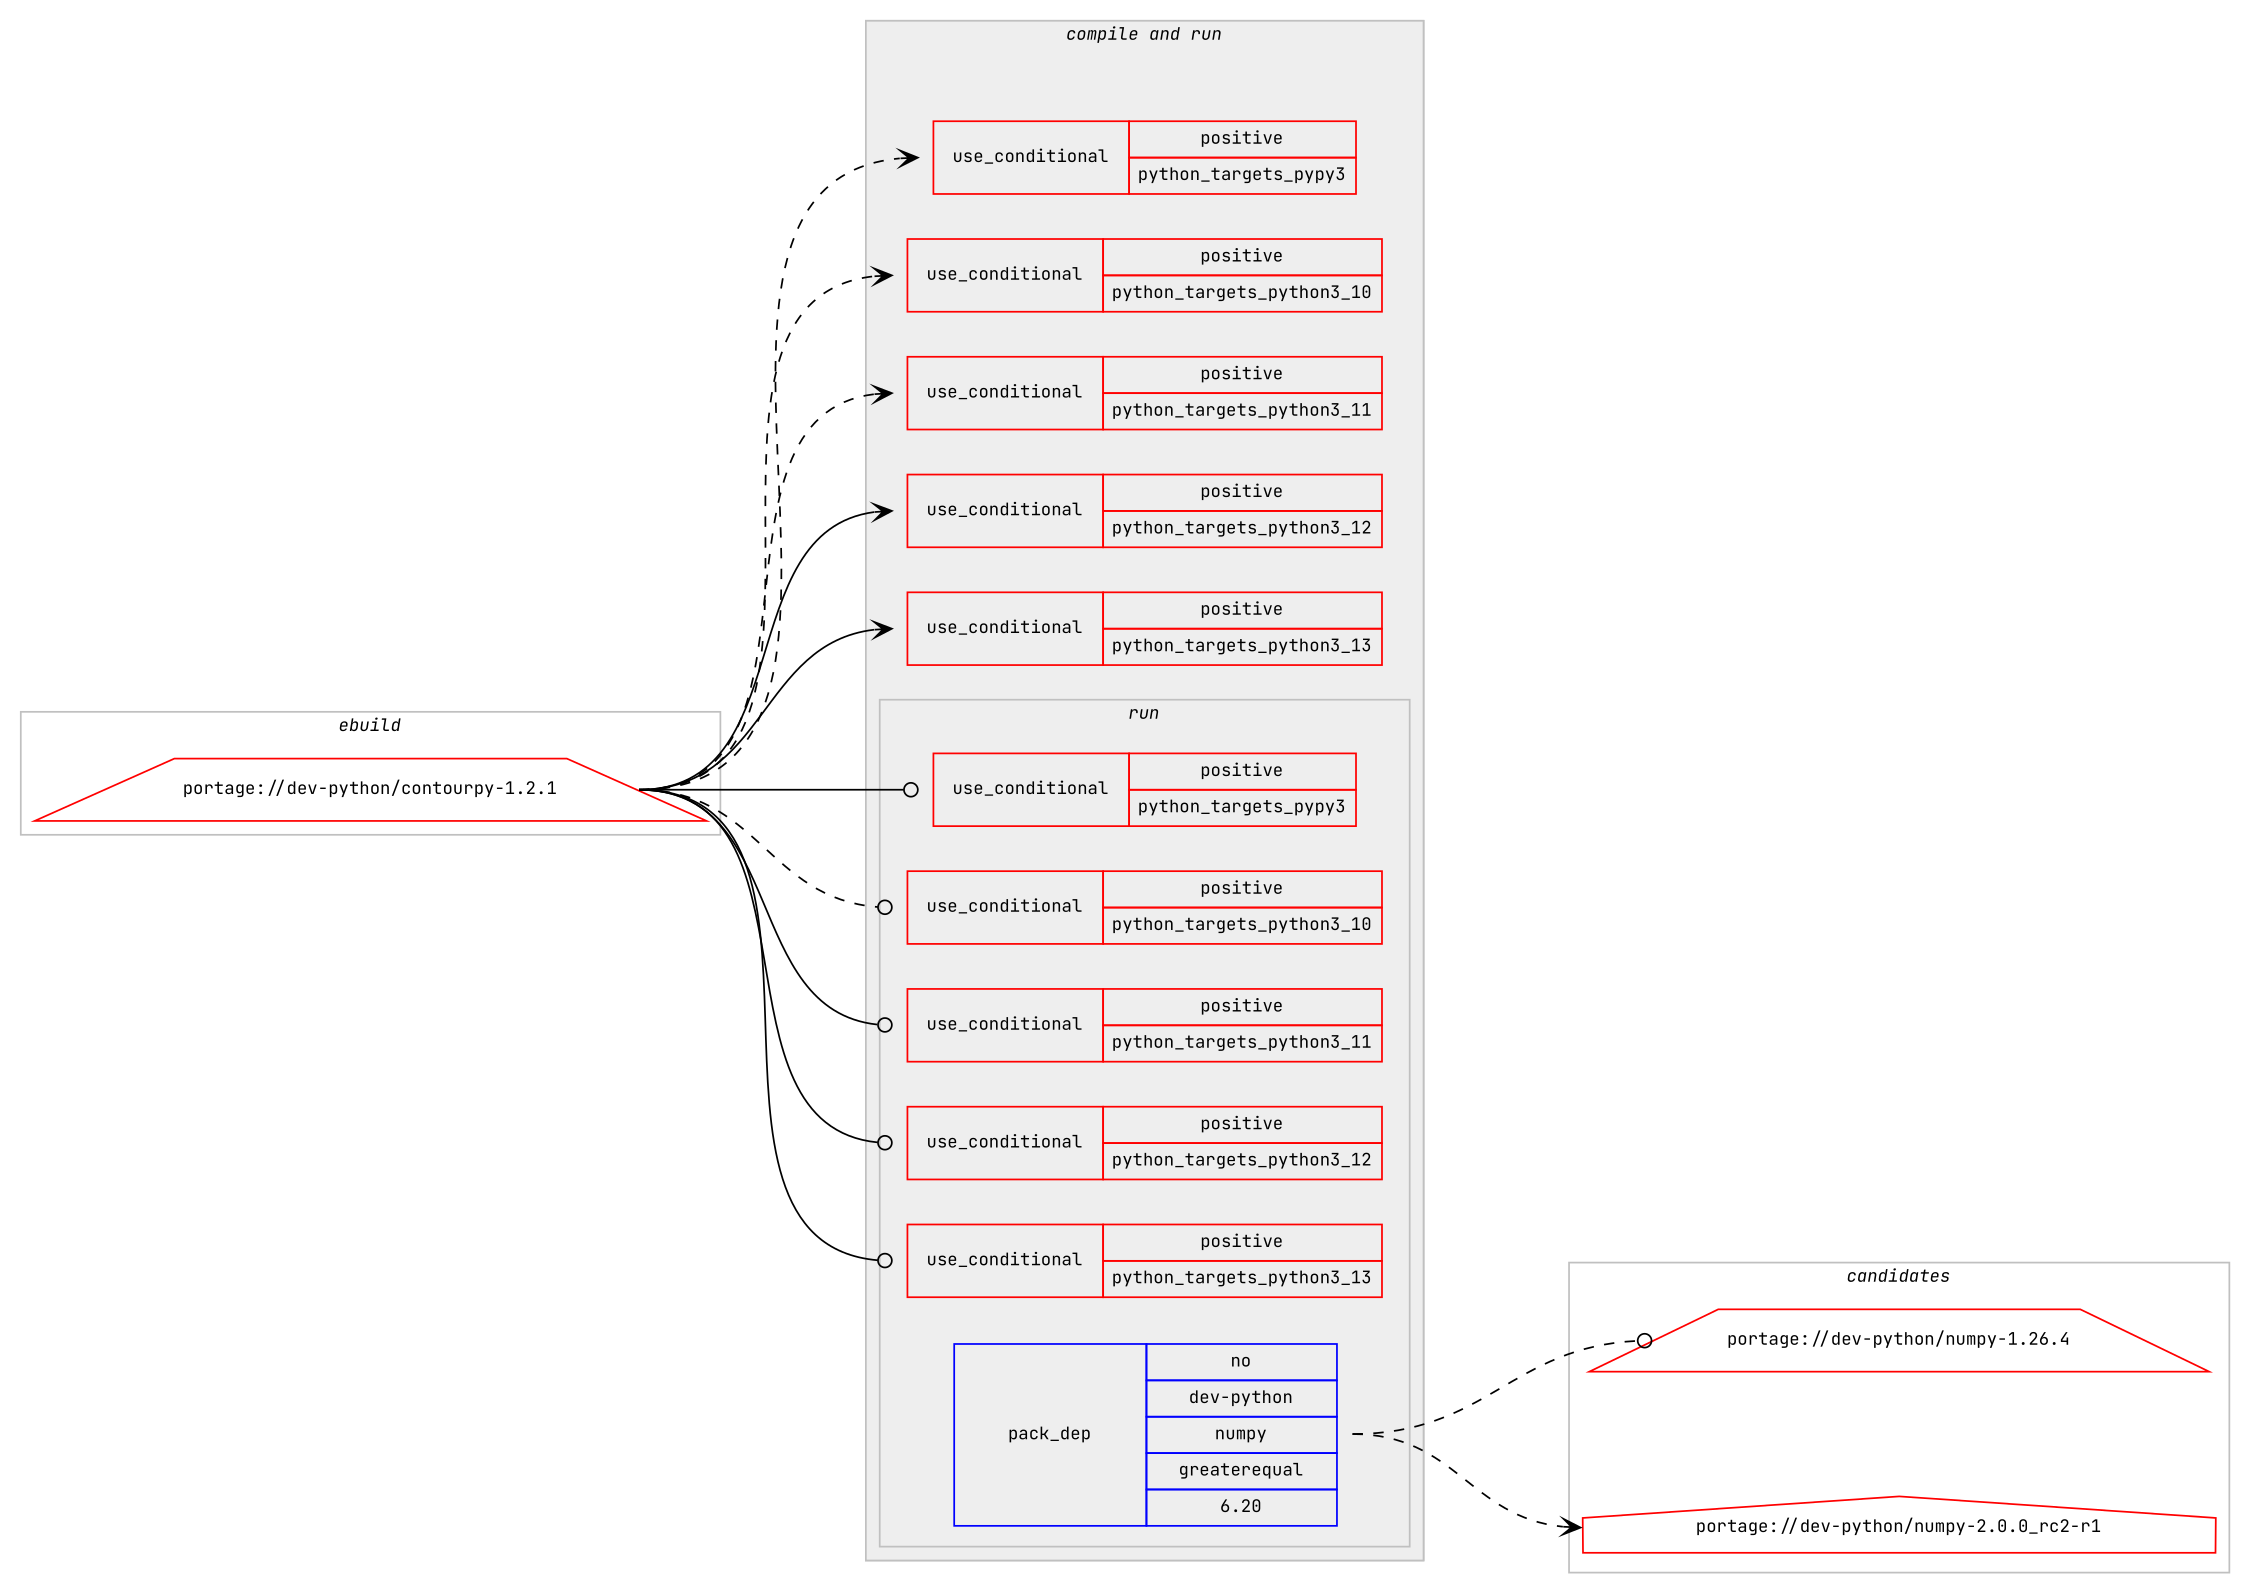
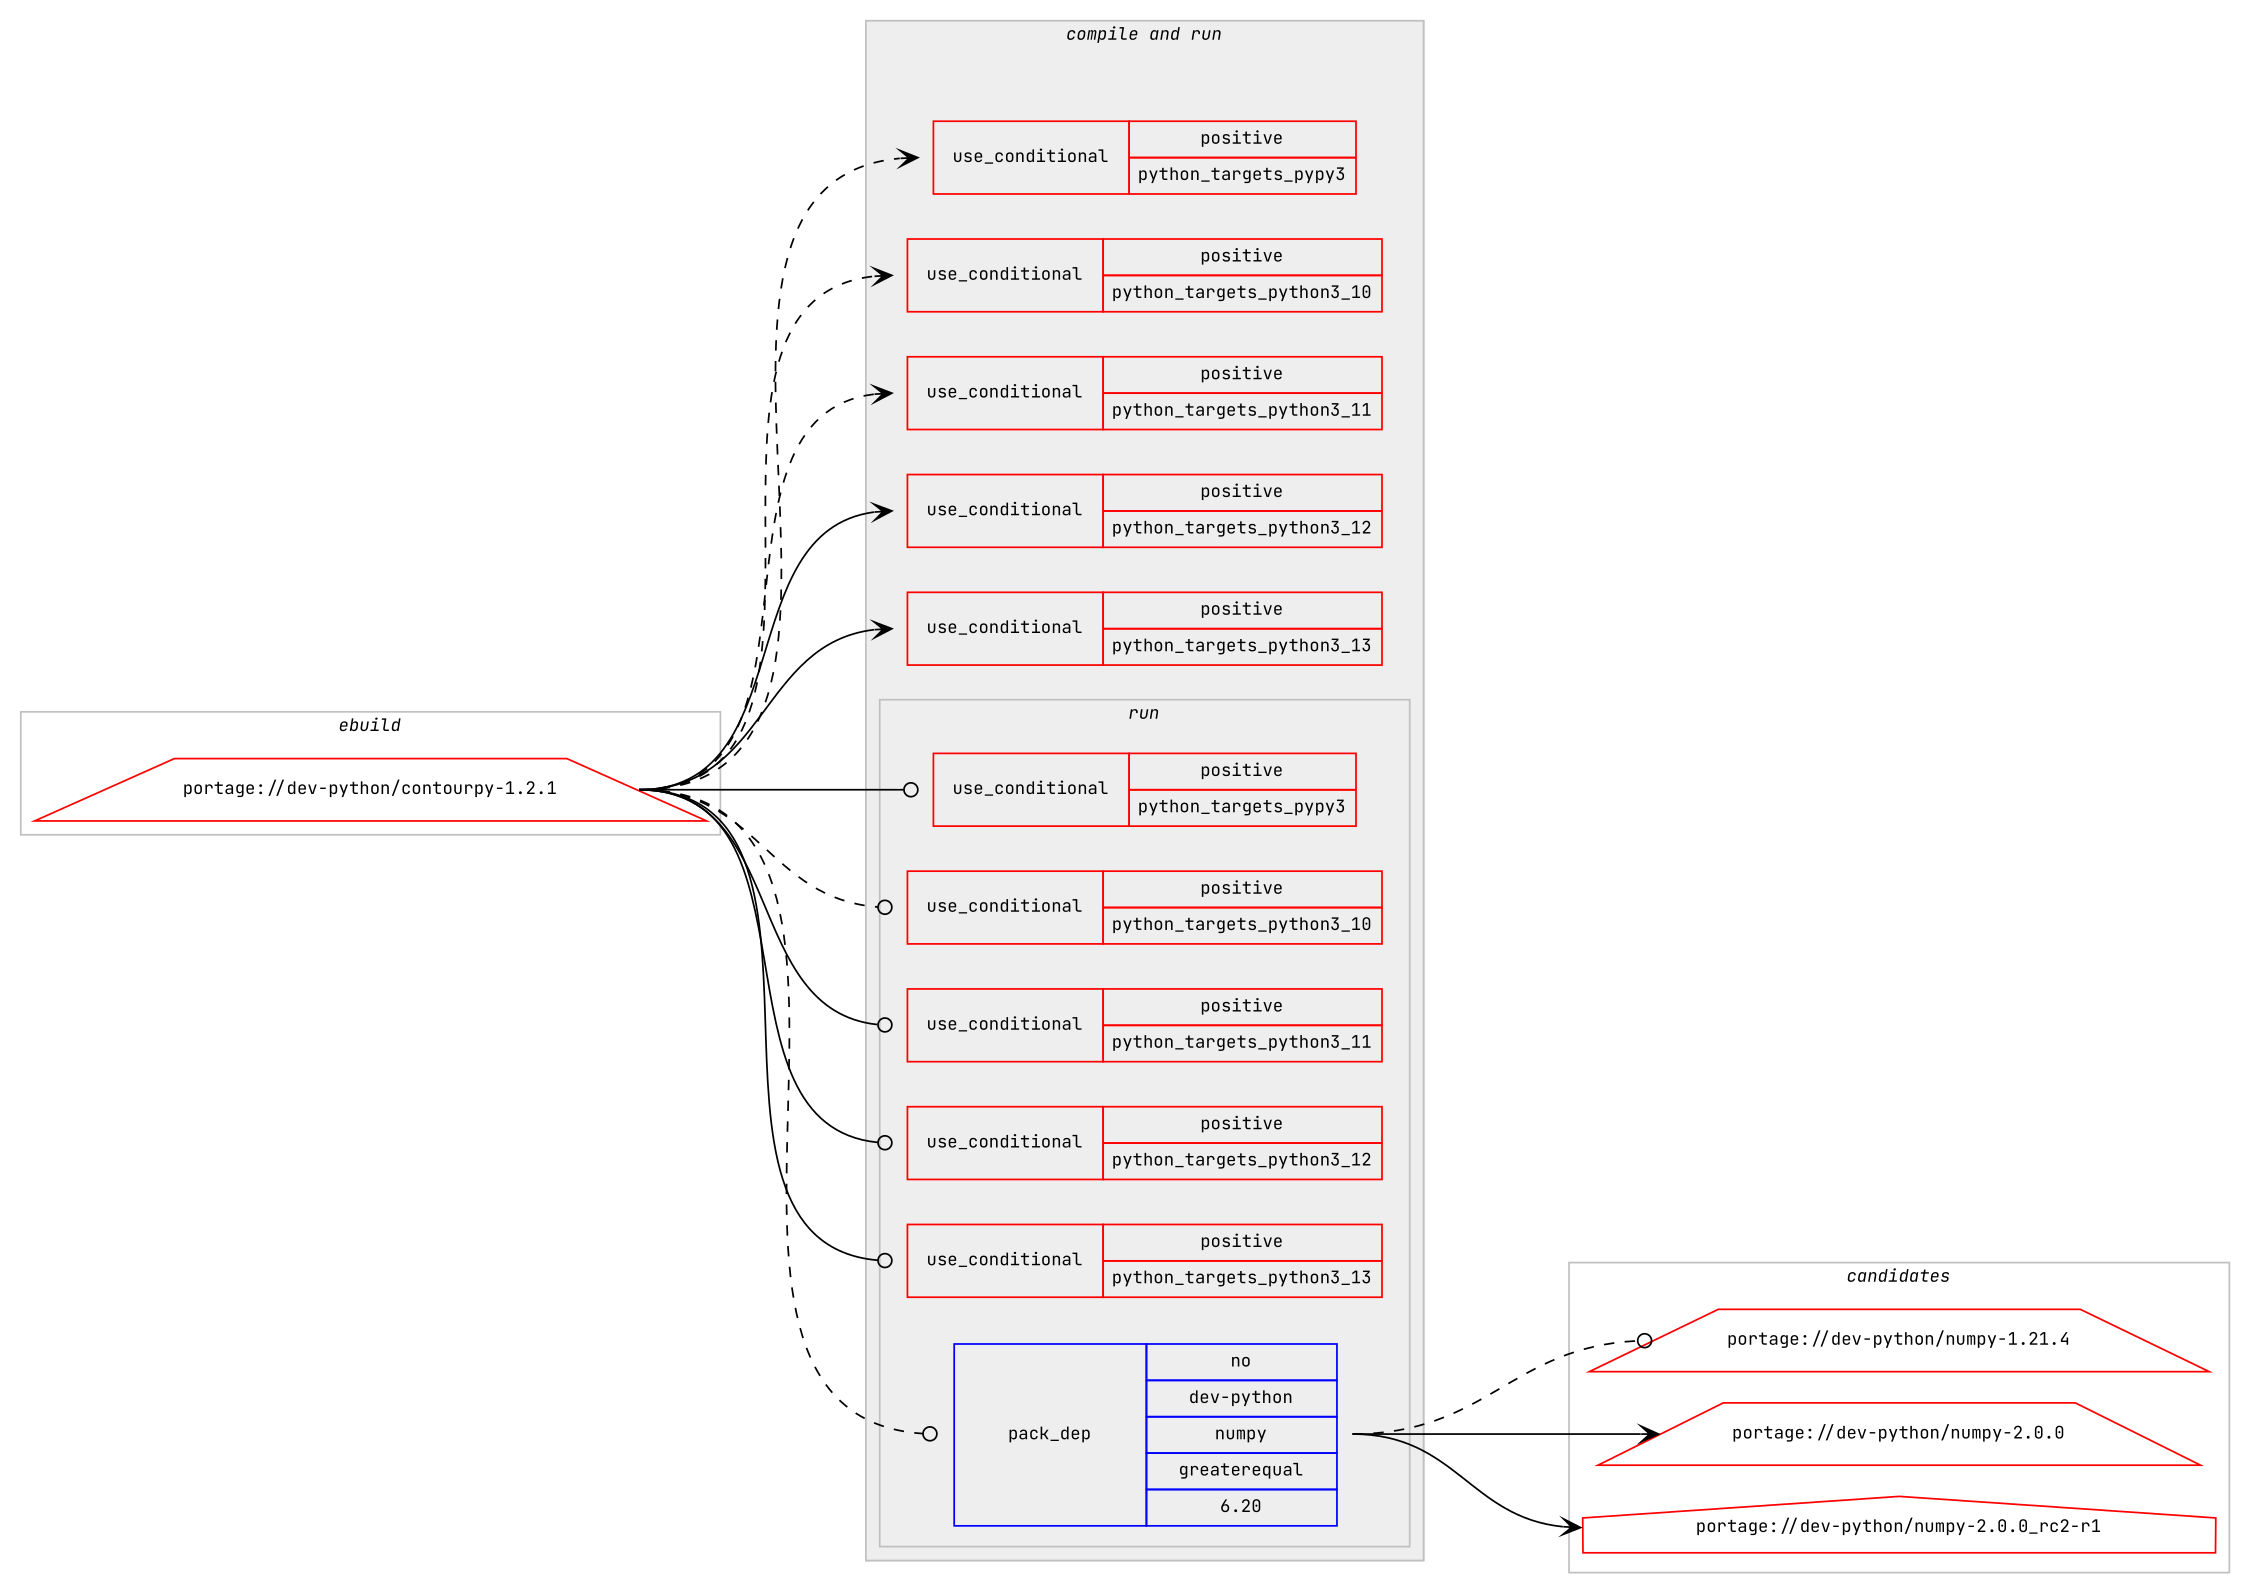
  digraph {
    compound=true
    concentrate=true
    fontname="JetBrains Mono"
    fontsize=10
    newrank=true
    rankdir=LR
    ranksep=1.5
    node [color=red fontname="JetBrains Mono" fontsize=10 shape=none]
    edge [arrowhead=vee fontname="JetBrains Mono" headport=w style=dashed tailport=e weight=20]
    n1 [label="portage://dev-python/contourpy-1.2.1" shape=trapezium width=4]
    n2 [label=<<TABLE BORDER="0" CELLBORDER="1" CELLSPACING="0" CELLPADDING="4"><TR><TD ROWSPAN="3" CELLPADDING="10">use_conditional</TD></TR><TR><TD>positive</TD></TR><TR><TD>python_targets_pypy3</TD></TR></TABLE>>]
    n3 [label=<<TABLE BORDER="0" CELLBORDER="1" CELLSPACING="0" CELLPADDING="4"><TR><TD ROWSPAN="3" CELLPADDING="10">use_conditional</TD></TR><TR><TD>positive</TD></TR><TR><TD>python_targets_python3_10</TD></TR></TABLE>>]
    n4 [label=<<TABLE BORDER="0" CELLBORDER="1" CELLSPACING="0" CELLPADDING="4"><TR><TD ROWSPAN="3" CELLPADDING="10">use_conditional</TD></TR><TR><TD>positive</TD></TR><TR><TD>python_targets_python3_11</TD></TR></TABLE>>]
    n5 [label=<<TABLE BORDER="0" CELLBORDER="1" CELLSPACING="0" CELLPADDING="4"><TR><TD ROWSPAN="3" CELLPADDING="10">use_conditional</TD></TR><TR><TD>positive</TD></TR><TR><TD>python_targets_python3_12</TD></TR></TABLE>>]
    n6 [label=<<TABLE BORDER="0" CELLBORDER="1" CELLSPACING="0" CELLPADDING="4"><TR><TD ROWSPAN="3" CELLPADDING="10">use_conditional</TD></TR><TR><TD>positive</TD></TR><TR><TD>python_targets_python3_13</TD></TR></TABLE>>]
    n7 [label=<<TABLE BORDER="0" CELLBORDER="1" CELLSPACING="0" CELLPADDING="4"><TR><TD ROWSPAN="3" CELLPADDING="10">use_conditional</TD></TR><TR><TD>positive</TD></TR><TR><TD>python_targets_pypy3</TD></TR></TABLE>>]
    n8 [label=<<TABLE BORDER="0" CELLBORDER="1" CELLSPACING="0" CELLPADDING="4"><TR><TD ROWSPAN="3" CELLPADDING="10">use_conditional</TD></TR><TR><TD>positive</TD></TR><TR><TD>python_targets_python3_10</TD></TR></TABLE>>]
    n9 [label=<<TABLE BORDER="0" CELLBORDER="1" CELLSPACING="0" CELLPADDING="4"><TR><TD ROWSPAN="3" CELLPADDING="10">use_conditional</TD></TR><TR><TD>positive</TD></TR><TR><TD>python_targets_python3_11</TD></TR></TABLE>>]
    n10 [label=<<TABLE BORDER="0" CELLBORDER="1" CELLSPACING="0" CELLPADDING="4"><TR><TD ROWSPAN="3" CELLPADDING="10">use_conditional</TD></TR><TR><TD>positive</TD></TR><TR><TD>python_targets_python3_12</TD></TR></TABLE>>]
    n11 [label=<<TABLE BORDER="0" CELLBORDER="1" CELLSPACING="0" CELLPADDING="4"><TR><TD ROWSPAN="3" CELLPADDING="10">use_conditional</TD></TR><TR><TD>positive</TD></TR><TR><TD>python_targets_python3_13</TD></TR></TABLE>>]
    n12 [color=blue label=<<TABLE BORDER="0" CELLBORDER="1" CELLSPACING="0" CELLPADDING="4" WIDTH="220"><TR><TD ROWSPAN="6" CELLPADDING="30">pack_dep</TD></TR><TR><TD WIDTH="110">no</TD></TR><TR><TD>dev-python</TD></TR><TR><TD>numpy</TD></TR><TR><TD>greaterequal</TD></TR><TR><TD>6.20</TD></TR></TABLE>>]
-   n13 [label="portage://dev-python/numpy-1.26.4" shape=trapezium width=4]
+   n13 [label="portage://dev-python/numpy-1.21.4" shape=trapezium width=4]
+   n14 [label="portage://dev-python/numpy-2.0.0" shape=trapezium width=4]
    n15 [label="portage://dev-python/numpy-2.0.0_rc2-r1" shape=house width=4]
    subgraph cluster_1 {
      color=gray
      label=<<i>ebuild</i>>
      rank=same
      n1
    }
    subgraph cluster_2 {
      color=gray
      label=<<i>dependencies</i>>
      subgraph cluster_3 {
        color=gray
        fillcolor="#eeeeee"
        label=<<i>compile</i>>
        style=filled
        subgraph sub_4 {
          color=gray
          fillcolor="#eeeeee"
          label=<<i>compile</i>>
          style=filled
          n2
        }
        subgraph sub_5 {
          color=gray
          fillcolor="#eeeeee"
          label=<<i>compile</i>>
          style=filled
          n3
        }
        subgraph sub_6 {
          color=gray
          fillcolor="#eeeeee"
          label=<<i>compile</i>>
          style=filled
          n4
        }
        subgraph sub_7 {
          color=gray
          fillcolor="#eeeeee"
          label=<<i>compile</i>>
          style=filled
          n5
        }
        subgraph sub_8 {
          color=gray
          fillcolor="#eeeeee"
          label=<<i>compile</i>>
          style=filled
          n6
        }
      }
      subgraph cluster_9 {
        color=gray
        fillcolor="#eeeeee"
        label=<<i>compile and run</i>>
        style=filled
      }
      subgraph cluster_10 {
        color=gray
        fillcolor="#eeeeee"
        label=<<i>run</i>>
        style=filled
        subgraph sub_11 {
          color=gray
          fillcolor="#eeeeee"
          label=<<i>run</i>>
          style=filled
          n7
        }
        subgraph sub_12 {
          color=gray
          fillcolor="#eeeeee"
          label=<<i>run</i>>
          style=filled
          n8
        }
        subgraph sub_13 {
          color=gray
          fillcolor="#eeeeee"
          label=<<i>run</i>>
          style=filled
          n9
        }
        subgraph sub_14 {
          color=gray
          fillcolor="#eeeeee"
          label=<<i>run</i>>
          style=filled
          n10
        }
        subgraph sub_15 {
          color=gray
          fillcolor="#eeeeee"
          label=<<i>run</i>>
          style=filled
          n11
        }
        subgraph sub_16 {
          color=gray
          fillcolor="#eeeeee"
          label=<<i>run</i>>
          style=filled
          n12
        }
      }
    }
    subgraph cluster_17 {
      color=gray
      label=<<i>candidates</i>>
      rank=same
      subgraph sub_18 {
        color=black
        label=<<i>candidates</i>>
        nodesep=1
        rank=same
        n13
+       n14
        n15
      }
    }
    n1 -> n2
    n1 -> n3
    n1 -> n4
    n1 -> n5 [style=solid]
    n1 -> n6 [style=solid]
    n1 -> n7 [arrowhead=odot style=solid]
    n1 -> n8 [arrowhead=odot]
    n1 -> n9 [arrowhead=odot style=solid]
    n1 -> n10 [arrowhead=odot style=solid]
    n1 -> n11 [arrowhead=odot style=solid]
+   n1 -> n12 [arrowhead=odot]
    n12 -> n13 [arrowhead=odot weight=100]
-   n12 -> n15 [weight=100]
+   n12 -> n14 [style=solid weight=100]
+   n12 -> n15 [style=solid weight=100]
  }
